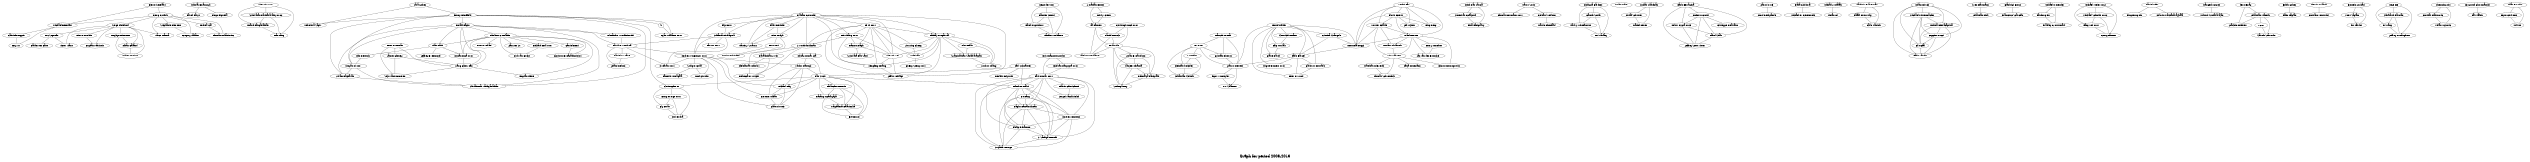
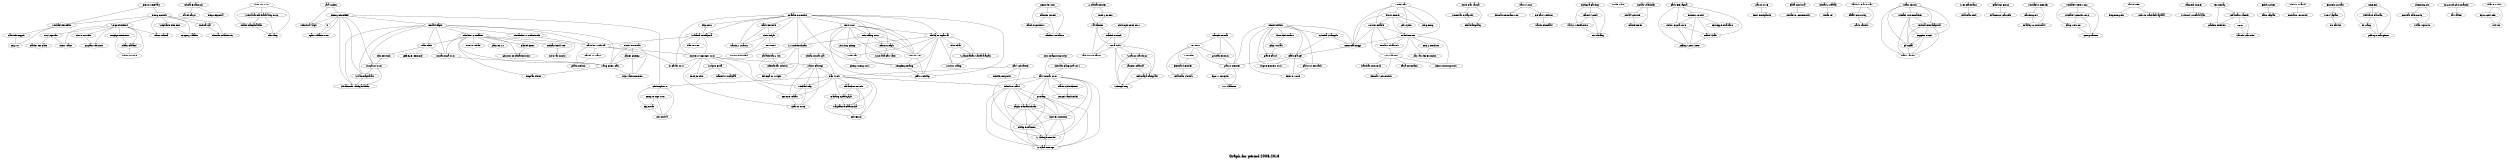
  graph {
    fontsize=24
    label="\nGraph for period 2008-2013\n"
    splines=true
    node [shape=ellipse]
    n1 [height=0.3 label="Pierre Senellart" width=0.3]
    n2 [height=0.3 label="Georg Gottlob" width=0.3]
    n3 [height=0.3 label="Michael Benedikt" width=0.3]
    n4 [height=0.3 label="Serge Abiteboul" width=0.3]
    n5 [height=0.3 label="Stephanie Tien Lee" width=0.3]
    n6 [height=0.3 label="Gregory Valiant" width=0.3]
    n7 [height=0.3 label="Andrea Cal" width=0.3]
    n8 [height=0.3 label="Thomas Lukasiewicz" width=0.3]
    n9 [height=0.3 label="Marco Manna" width=0.3]
    n10 [height=0.3 label="Gabriele Puppis" width=0.3]
    n11 [height=0.3 label="Huy Vu" width=0.3]
    n12 [height=0.3 label="Luc Segoufin" width=0.3]
    n13 [height=0.3 label="Victor Vianu" width=0.3]
    n14 [height=0.3 label="Pierre Bourhis" width=0.3]
    n15 [height=0.3 label="Bogdan Marinoiu" width=0.3]
    n16 [height=0.3 label="Meghyn Bienvenu" width=0.3]
    n17 [height=0.3 label="Alban Galland" width=0.3]
    n18 [height=0.3 label="milien Antoine" width=0.3]
    n19 [height=0.3 label="Mikolaj Bojanczyk" width=0.3]
    n20 [height=0.3 label="Pawel Parys" width=0.3]
    n21 [height=0.3 label="Diego Figueira" width=0.3]
    n22 [height=0.3 label="Zhen Liu 0001" width=0.3]
    n23 [height=0.3 label="Srinivasan Parthasarathy 0002" width=0.3]
    n24 [height=0.3 label="Anand Ranganathan" width=0.3]
    n25 [height=0.3 label="Hao Yang" width=0.3]
    n26 [height=0.3 label="Sara Cohen" width=0.3]
    n27 [height=0.3 label="Benny Kimelfeld" width=0.3]
    n28 [height=0.3 label="Yehoshua Sagiv" width=0.3]
    n29 [height=0.3 label="Ronald Fagin" width=0.3]
    n30 [height=0.3 label="Christopher R" width=0.3]
    n31 [height=0.3 label="Yunyao Li 0001" width=0.3]
    n32 [height=0.3 label="Sriram Raghavan" width=0.3]
    n33 [height=0.3 label="Shivakumar Vaithyanathan" width=0.3]
    n34 [height=0.3 label=k width=0.3]
    n35 [height=0.3 label="Ryan Williams 0001" width=0.3]
    n36 [height=0.3 label="David P. Woodruff" width=0.3]
    n37 [height=0.3 label="Phokion G. Kolaitis" width=0.3]
    n38 [height=0.3 label="Alan Nash" width=0.3]
    n39 [height=0.3 label="Lucian Popa 0001" width=0.3]
    n40 [height=0.3 label="Wang Chiew Tan" width=0.3]
    n41 [height=0.3 label="Alexandre V. Evfimievski" width=0.3]
    n42 [height=0.3 label="Hung Q. Ngo 0001" width=0.3]
    n43 [height=0.3 label="Ely Porat" width=0.3]
    n44 [height=0.3 label="Atri Rudra" width=0.3]
    n45 [height=0.3 label="Graham Cormode" width=0.3]
    n46 [height=0.3 label="Flip Korn" width=0.3]
    n47 [height=0.3 label="Srikanta Tirthapura" width=0.3]
    n48 [height=0.3 label="Andrew McGregor 0001" width=0.3]
    n49 [height=0.3 label="Radu Berinde" width=0.3]
    n50 [height=0.3 label="Piotr Indyk" width=0.3]
    n51 [height=0.3 label="Martin J. Strauss" width=0.3]
    n52 [height=0.3 label="Ke Yi 0001" width=0.3]
    n53 [height=0.3 label="Qin Zhang 0001" width=0.3]
    n54 [height=0.3 label="Pankaj K. Agarwal" width=0.3]
    n55 [height=0.3 label="Zhewei Wei" width=0.3]
    n56 [height=0.3 label="S. Muthukrishnan" width=0.3]
    n57 [height=0.3 label="Zengfeng Huang" width=0.3]
    n58 [height=0.3 label="Jeff M. Phillips" width=0.3]
    n59 [height=0.3 label="A. Pavan 0001" width=0.3]
    n60 [height=0.3 label="Pan Xu 0001" width=0.3]
    n61 [height=0.3 label="Vibhor Rastogi" width=0.3]
    n62 [height=0.3 label="Sudipto Guha" width=0.3]
    n63 [height=0.3 label="Michael Hay" width=0.3]
    n64 [height=0.3 label="Gerome Miklau" width=0.3]
    n65 [height=0.3 label="Chao Li 0003" width=0.3]
    n66 [height=0.3 label="Kook Jin Ahn" width=0.3]
    n67 [height=0.3 label="Reut Levi" width=0.3]
    n68 [height=0.3 label="Ronitt Rubinfeld" width=0.3]
    n69 [height=0.3 label="Siu-Wing Cheng" width=0.3]
    n70 [height=0.3 label="Yufei Tao" width=0.3]
    n71 [height=0.3 label="Rasmus Pagh" width=0.3]
    n72 [height=0.3 label="Alon Efrat" width=0.3]
    n73 [height=0.3 label="Swaminathan Sankararaman" width=0.3]
    n74 [height=0.3 label="Wuzhou Zhang" width=0.3]
    n75 [height=0.3 label="Darakhshan J. Mir" width=0.3]
    n76 [height=0.3 label="Aleksandar Nikolov" width=0.3]
    n77 [height=0.3 label="Rebecca N. Wright" width=0.3]
    n78 [height=0.3 label="Daniel M. Kane" width=0.3]
    n79 [height=0.3 label="Jelani Nelson" width=0.3]
    n80 [height=0.3 label="Oege de Moor" width=0.3]
    n81 [height=0.3 label="Damien Sereni" width=0.3]
    n82 [height=0.3 label="Pavel Avgustinov" width=0.3]
    n83 [height=0.3 label="Mathieu Verbaere" width=0.3]
    n84 [height=0.3 label="J. Nathan Foster" width=0.3]
    n85 [height=0.3 label="Todd J. Green" width=0.3]
    n86 [height=0.3 label="Val Tannen" width=0.3]
    n87 [height=0.3 label="Daniel Deutch" width=0.3]
    n88 [height=0.3 label="Tova Milo" width=0.3]
    n89 [height=0.3 label="Yael Amsterdamer" width=0.3]
    n90 [height=0.3 label="Susan B. Davidson" width=0.3]
    n91 [height=0.3 label="Sanjeev Khanna" width=0.3]
    n92 [height=0.3 label="Debmalya Panigrahi" width=0.3]
    n93 [height=0.3 label="Sudeepa Roy" width=0.3]
    n94 [height=0.3 label="Foto N. Afrati" width=0.3]
    n95 [height=0.3 label="Catriel Beeri" width=0.3]
    n96 [height=0.3 label="Christos H. Papadimitriou" width=0.3]
    n97 [height=0.3 label="Bogdan Alexe" width=0.3]
    n98 [height=0.3 label="Jianwen Su" width=0.3]
    n99 [height=0.3 label="Richard Hull 0001" width=0.3]
    n100 [height=0.3 label="Dirk Van Gucht" width=0.3]
    n101 [height=0.3 label="Alin Deutsch" width=0.3]
    n102 [height=0.3 label="Jeffrey B. Remmel" width=0.3]
    n103 [height=0.3 label="Stijn Vansummeren" width=0.3]
    n104 [height=0.3 label="Marcelo Arenas" width=0.3]
    n105 [height=0.3 label="rez 0001" width=0.3]
    n106 [height=0.3 label="Cristian Riveros" width=0.3]
    n107 [height=0.3 label="Juan L. Reutter" width=0.3]
    n108 [height=0.3 label="s Letelier" width=0.3]
    n109 [height=0.3 label="Reinhard Pichler" width=0.3]
    n110 [height=0.3 label="Sebastian Skritek" width=0.3]
    n111 [height=0.3 label="Egor V. Kostylev" width=0.3]
    n112 [height=0.3 label="s Z. Salamon" width=0.3]
    n113 [height=0.3 label="Atish Das Sarma" width=0.3]
    n114 [height=0.3 label="Sreenivas Gollapudi" width=0.3]
    n115 [height=0.3 label="Rina Panigrahy" width=0.3]
    n116 [height=0.3 label="Karl Schnaitter" width=0.3]
    n117 [height=0.3 label="Neoklis Polyzotis" width=0.3]
    n118 [height=0.3 label="Dan Suciu" width=0.3]
    n119 [height=0.3 label="Nilesh N. Dalvi" width=0.3]
    n120 [height=0.3 label="Paraschos Koutris" width=0.3]
    n121 [height=0.3 label="Prasang Upadhyaya" width=0.3]
    n122 [height=0.3 label="Magdalena Balazinska" width=0.3]
    n123 [height=0.3 label="Bill Howe" width=0.3]
    n124 [height=0.3 label="Bo Pang" width=0.3]
    n125 [height=0.3 label="Raghu Ramakrishnan" width=0.3]
    n126 [height=0.3 label="Andrew Tomkins" width=0.3]
    n127 [height=0.3 label="Philip Bohannon" width=0.3]
    n128 [height=0.3 label="S. Sathiya Keerthi" width=0.3]
    n129 [height=0.3 label="Srujana Merugu" width=0.3]
    n130 [height=0.3 label="Mauro Sozio" width=0.3]
    n131 [height=0.3 label="Thomas Neumann 0001" width=0.3]
    n132 [height=0.3 label="Gerhard Weikum" width=0.3]
    n133 [height=0.3 label="Martin Theobald" width=0.3]
    n134 [height=0.3 label="Christoph Koch 0001" width=0.3]
    n135 [height=0.3 label="Peter Buneman" width=0.3]
    n136 [height=0.3 label="James Cheney" width=0.3]
    n137 [height=0.3 label="Leonid Libkin" width=0.3]
    n138 [height=0.3 label="Cristina Sirangelo" width=0.3]
    n139 [height=0.3 label="Antonella Poggi" width=0.3]
    n140 [height=0.3 label="Shun'ichi Amano" width=0.3]
    n141 [height=0.3 label="Filip Murlak" width=0.3]
    n142 [height=0.3 label="Pablo Barcel" width=0.3]
    n143 [height=0.3 label="Carlos A. Hurtado" width=0.3]
    n144 [height=0.3 label="Peter T. Wood" width=0.3]
    n145 [height=0.3 label="Claire David" width=0.3]
    n146 [height=0.3 label="Miguel Romero 0001" width=0.3]
    n147 [height=0.3 label="Philippa Gardner" width=0.3]
    n148 [height=0.3 label="Gareth Smith" width=0.3]
    n149 [height=0.3 label="Mark J. Wheelhouse" width=0.3]
    n150 [height=0.3 label="Uri Zarfaty" width=0.3]
    n151 [height=0.3 label="Wenfei Fan" width=0.3]
    n152 [height=0.3 label="Floris Geerts" width=0.3]
    n153 [height=0.3 label="Wouter Gelade" width=0.3]
    n154 [height=0.3 label="Frank Neven" width=0.3]
    n155 [height=0.3 label="Jef Wijsen" width=0.3]
    n156 [height=0.3 label="Ting Deng" width=0.3]
    n157 [height=0.3 label="Tomasz Idziaszek" width=0.3]
    n158 [height=0.3 label="Wim Martens" width=0.3]
    n159 [height=0.3 label="Tom J. Ameloot" width=0.3]
    n160 [height=0.3 label="Jan Van den Bussche" width=0.3]
    n161 [height=0.3 label="Timos Antonopoulos" width=0.3]
    n162 [height=0.3 label="Aris Anagnostopoulos" width=0.3]
    n163 [height=0.3 label="Anirban Dasgupta 0001" width=0.3]
    n164 [height=0.3 label="Ravi Kumar 0001" width=0.3]
    n165 [height=0.3 label="Flavio Chierichetti" width=0.3]
    n166 [height=0.3 label="Sergei Vassilvitskii" width=0.3]
    n167 [height=0.3 label="Isolde Adler" width=0.3]
    n168 [height=0.3 label="Balder ten Cate" width=0.3]
    n169 [height=0.3 label="Izchak Sharfman" width=0.3]
    n170 [height=0.3 label="Assaf Schuster" width=0.3]
    n171 [height=0.3 label="Daniel Keren" width=0.3]
    n172 [height=0.3 label="Kamesh Munagala" width=0.3]
    n173 [height=0.3 label="Abhay Kumar Jha" width=0.3]
    n174 [height=0.3 label="Matthias Niewerth" width=0.3]
    n175 [height=0.3 label="Thomas Schwentick" width=0.3]
    n176 [height=0.3 label="Katja Losemann" width=0.3]
    n177 [height=0.3 label="Paolo Ferragina" width=0.3]
    n178 [height=0.3 label="Roberto Grossi" width=0.3]
    n179 [height=0.3 label="Ankur Gupta 0003" width=0.3]
    n180 [height=0.3 label="Rahul Shah" width=0.3]
    n181 [height=0.3 label="Jeffrey Scott Vitter" width=0.3]
    n182 [height=0.3 label="Giuseppe Ottaviano" width=0.3]
    n183 [height=0.3 label="Jian Li 0015" width=0.3]
    n184 [height=0.3 label="Amol Deshpande" width=0.3]
    n185 [height=0.3 label="Rada Chirkova" width=0.3]
    n186 [height=0.3 label="Michael R. Genesereth" width=0.3]
    n187 [height=0.3 label="Cheng Sheng 0001" width=0.3]
    n188 [height=0.3 label="Srinivasa Rao Satti" width=0.3]
    n189 [height=0.3 label="Mikhail J. Atallah" width=0.3]
    n190 [height=0.3 label="Yinian Qi" width=0.3]
    n191 [height=0.3 label="Vladimir Braverman" width=0.3]
    n192 [height=0.3 label="Rafail Ostrovsky" width=0.3]
    n193 [height=0.3 label="Carlo Zaniolo" width=0.3]
    n194 [height=0.3 label="Adam Kirsch" width=0.3]
    n195 [height=0.3 label="Michael Mitzenmacher" width=0.3]
    n196 [height=0.3 label="Andrea Pietracaprina" width=0.3]
    n197 [height=0.3 label="Geppino Pucci" width=0.3]
    n198 [height=0.3 label="Eli Upfal" width=0.3]
    n199 [height=0.3 label="Fabio Vandin" width=0.3]
    n200 [height=0.3 label="Sven Hartmann" width=0.3]
    n201 [height=0.3 label="Sebastian Link" width=0.3]
    n202 [height=0.3 label="Gianluigi Greco" width=0.3]
    n203 [height=0.3 label="Francesco Scarcello" width=0.3]
    n204 [height=0.3 label="Michael A. Bender" width=0.3]
    n205 [height=0.3 label="Haodong Hu" width=0.3]
    n206 [height=0.3 label="Bradley C. Kuszmaul" width=0.3]
    n207 [height=0.3 label="Michael Meier 0002" width=0.3]
    n208 [height=0.3 label="Michael Schmidt 0002" width=0.3]
    n209 [height=0.3 label="Fang Wei 0001" width=0.3]
    n210 [height=0.3 label="Georg Lausen" width=0.3]
    n211 [height=0.3 label="Daniel Kifer" width=0.3]
    n212 [height=0.3 label="Bing-Rong Lin" width=0.3]
    n213 [height=0.3 label="Ashwin Machanavajjhala" width=0.3]
    n214 [height=0.3 label="Mangesh Gupte" width=0.3]
    n215 [height=0.3 label="Mukund Sundararajan" width=0.3]
    n216 [height=0.3 label="lien Lemay" width=0.3]
    n217 [height=0.3 label="Sebastian Maneth" width=0.3]
    n218 [height=0.3 label="Joachim Niehren" width=0.3]
    n219 [height=0.3 label="t Groz" width=0.3]
    n220 [height=0.3 label="Slawek Staworko" width=0.3]
    n221 [height=0.3 label="Edith Cohen" width=0.3]
    n222 [height=0.3 label="Haim Kaplan" width=0.3]
    n223 [height=0.3 label="Alessio Orlandi" width=0.3]
    n224 [height=0.3 label="Rossano Venturini" width=0.3]
    n225 [height=0.3 label="Hossein Jowhari" width=0.3]
    n226 [height=0.3 label="Mert Saglam" width=0.3]
    n227 [height=0.3 label="bor Tardos" width=0.3]
    n228 [height=0.3 label="Yeye He" width=0.3]
    n229 [height=0.3 label="Siddharth Barman" width=0.3]
    n230 [height=0.3 label="Di Wang" width=0.3]
    n231 [height=0.3 label="Jeffrey F. Naughton" width=0.3]
    n232 [height=0.3 label="Zhenming Liu" width=0.3]
    n233 [height=0.3 label="Bozidar Radunovic" width=0.3]
    n234 [height=0.3 label="Milan Vojnovic" width=0.3]
    n235 [height=0.3 label="Krzysztof Choromanski" width=0.3]
    n236 [height=0.3 label="Tal Malkin" width=0.3]
    n237 [height=0.3 label="Allan Borodin" width=0.3]
    n238 [height=0.3 label="Hyun Chul Lee" width=0.3]
    n239 [height=0.3 label="Yuli Ye" width=0.3]
    n1 -- n2
    n1 -- n3
    n2 -- n3
    n2 -- n4
    n2 -- n5
    n2 -- n6
    n2 -- n7
    n2 -- n8
    n2 -- n9
    n3 -- n10
    n3 -- n11
    n4 -- n9
    n4 -- n12
    n4 -- n13
    n4 -- n14
    n4 -- n15
    n4 -- n16
    n4 -- n17
    n4 -- n18
    n5 -- n6
    n7 -- n8
    n10 -- n11
    n12 -- n13
    n12 -- n168
    n14 -- n15
    n16 -- n17
    n16 -- n18
    n17 -- n18
    n19 -- n20
    n19 -- n21
    n22 -- n23
    n22 -- n24
    n22 -- n25
    n23 -- n24
    n23 -- n25
    n24 -- n25
    n26 -- n27
    n26 -- n28
    n27 -- n28
    n27 -- n29
    n27 -- n30
    n27 -- n31
    n27 -- n32
    n27 -- n33
    n27 -- n34
    n27 -- n35
    n29 -- n31
    n29 -- n32
    n29 -- n33
    n29 -- n36
    n29 -- n37
    n29 -- n38
    n29 -- n39
    n29 -- n40
    n29 -- n41
    n30 -- n42
    n30 -- n43
    n30 -- n44
    n31 -- n32
    n31 -- n33
    n32 -- n33
    n34 -- n35
    n36 -- n48
    n36 -- n59
    n36 -- n78
    n36 -- n79
    n37 -- n38
    n37 -- n39
    n37 -- n40
    n37 -- n94
    n37 -- n95
    n37 -- n96
    n37 -- n97
    n37 -- n98
    n37 -- n99
    n37 -- n100
    n38 -- n39
    n38 -- n101
    n38 -- n102
    n39 -- n40
    n40 -- n97
    n40 -- n103
    n41 -- n36
    n42 -- n43
    n42 -- n44
    n43 -- n44
    n45 -- n46
    n45 -- n47
    n45 -- n48
    n45 -- n49
    n45 -- n50
    n45 -- n51
    n45 -- n52
    n45 -- n53
    n45 -- n54
    n45 -- n55
    n45 -- n56
    n45 -- n57
    n45 -- n58
    n46 -- n47
    n47 -- n36
    n47 -- n48
    n47 -- n59
    n47 -- n60
    n48 -- n59
    n48 -- n61
    n48 -- n62
    n48 -- n63
    n48 -- n64
    n48 -- n65
    n48 -- n66
    n49 -- n50
    n49 -- n51
    n50 -- n51
    n50 -- n67
    n50 -- n68
    n52 -- n53
    n52 -- n54
    n52 -- n55
    n52 -- n56
-   n52 -- n57
+   n52 -- n188
    n52 -- n58
    n52 -- n69
    n52 -- n70
    n52 -- n71
    n53 -- n55
    n53 -- n56
    n53 -- n57
    n53 -- n71
    n54 -- n55
    n54 -- n57
    n54 -- n58
    n54 -- n69
    n54 -- n70
    n54 -- n72
    n54 -- n73
    n54 -- n74
    n55 -- n57
    n55 -- n58
    n56 -- n75
    n56 -- n76
    n56 -- n77
    n57 -- n58
    n61 -- n63
    n61 -- n64
    n61 -- n65
    n61 -- n118
    n62 -- n66
    n62 -- n172
    n63 -- n64
    n63 -- n65
    n64 -- n65
    n67 -- n68
    n69 -- n70
    n70 -- n187
    n71 -- n55
    n71 -- n188
    n72 -- n73
    n72 -- n74
    n73 -- n74
    n75 -- n76
    n75 -- n77
    n76 -- n77
    n78 -- n79
    n80 -- n81
    n80 -- n82
    n80 -- n83
    n81 -- n82
    n81 -- n83
    n82 -- n83
    n84 -- n85
    n84 -- n86
    n85 -- n86
    n86 -- n87
    n86 -- n88
    n86 -- n89
    n87 -- n88
    n87 -- n89
    n88 -- n89
    n88 -- n90
    n88 -- n91
    n88 -- n92
    n88 -- n93
    n90 -- n91
    n90 -- n92
    n90 -- n93
    n91 -- n92
    n91 -- n93
    n92 -- n93
    n95 -- n96
    n99 -- n100
    n101 -- n31
    n104 -- n105
    n104 -- n106
    n104 -- n107
    n105 -- n106
    n105 -- n107
    n105 -- n108
    n105 -- n109
    n105 -- n110
    n106 -- n107
    n107 -- n111
    n107 -- n112
    n108 -- n109
    n108 -- n110
    n109 -- n110
    n111 -- n112
    n113 -- n114
    n113 -- n115
    n114 -- n115
    n116 -- n117
    n116 -- n118
    n116 -- n119
    n118 -- n30
    n118 -- n63
    n118 -- n64
    n118 -- n119
    n118 -- n120
    n118 -- n121
    n118 -- n122
    n118 -- n123
    n119 -- n124
    n119 -- n125
    n119 -- n126
    n119 -- n127
    n119 -- n128
    n119 -- n129
    n120 -- n121
    n120 -- n122
    n120 -- n123
    n121 -- n122
    n121 -- n123
    n122 -- n123
    n124 -- n125
    n124 -- n126
    n124 -- n127
    n124 -- n128
    n124 -- n129
    n125 -- n126
    n125 -- n127
    n125 -- n128
    n125 -- n129
    n126 -- n127
    n126 -- n128
    n126 -- n129
    n127 -- n128
    n127 -- n129
    n128 -- n129
    n130 -- n131
    n130 -- n132
    n132 -- n133
    n134 -- n87
    n134 -- n88
    n135 -- n40
    n135 -- n103
    n135 -- n136
    n136 -- n40
    n136 -- n103
    n137 -- n107
    n137 -- n138
    n137 -- n139
    n137 -- n140
    n137 -- n141
    n137 -- n142
    n137 -- n143
    n137 -- n144
    n137 -- n145
    n137 -- n146
    n138 -- n139
    n138 -- n142
    n139 -- n142
    n140 -- n141
    n141 -- n145
    n142 -- n107
    n142 -- n143
    n142 -- n144
    n142 -- n146
    n143 -- n144
    n147 -- n148
    n147 -- n149
    n147 -- n150
    n148 -- n149
    n148 -- n150
    n149 -- n150
    n151 -- n139
    n151 -- n152
    n151 -- n153
    n151 -- n154
    n151 -- n155
    n151 -- n156
    n152 -- n139
    n152 -- n153
    n152 -- n154
    n152 -- n155
    n152 -- n156
    n153 -- n139
    n153 -- n154
    n153 -- n157
    n153 -- n158
    n154 -- n139
    n154 -- n157
    n154 -- n158
    n154 -- n159
    n154 -- n160
    n154 -- n161
    n157 -- n158
    n158 -- n161
    n158 -- n174
    n158 -- n175
    n158 -- n176
    n159 -- n160
    n162 -- n163
    n162 -- n164
    n163 -- n164
    n164 -- n119
    n164 -- n124
    n164 -- n125
    n164 -- n126
    n164 -- n127
    n164 -- n128
    n164 -- n129
    n164 -- n165
    n164 -- n166
    n165 -- n166
    n169 -- n170
    n169 -- n171
    n170 -- n171
    n173 -- n61
    n173 -- n118
    n174 -- n175
    n177 -- n178
    n177 -- n179
    n177 -- n180
    n177 -- n181
    n178 -- n179
    n178 -- n180
    n178 -- n181
    n178 -- n182
    n179 -- n180
    n179 -- n181
    n180 -- n181
    n183 -- n184
    n185 -- n186
    n189 -- n190
    n191 -- n192
    n191 -- n193
    n192 -- n193
    n194 -- n195
    n194 -- n196
    n194 -- n197
    n194 -- n198
    n194 -- n199
    n195 -- n196
    n195 -- n197
    n195 -- n198
    n195 -- n199
    n196 -- n197
    n196 -- n198
    n196 -- n199
    n197 -- n198
    n197 -- n199
    n198 -- n199
    n200 -- n201
    n202 -- n203
    n204 -- n205
    n204 -- n206
    n205 -- n206
    n207 -- n208
    n207 -- n209
    n207 -- n210
    n208 -- n209
    n208 -- n210
    n209 -- n210
    n211 -- n212
    n211 -- n213
    n214 -- n215
    n216 -- n217
    n216 -- n218
    n217 -- n218
    n217 -- n219
    n217 -- n220
    n219 -- n220
    n221 -- n222
    n223 -- n224
    n225 -- n226
    n225 -- n227
    n226 -- n227
    n228 -- n229
    n228 -- n230
    n228 -- n231
    n229 -- n230
    n229 -- n231
    n230 -- n231
    n232 -- n233
    n232 -- n234
    n233 -- n234
    n235 -- n236
    n237 -- n238
    n237 -- n239
    n238 -- n239
  }
